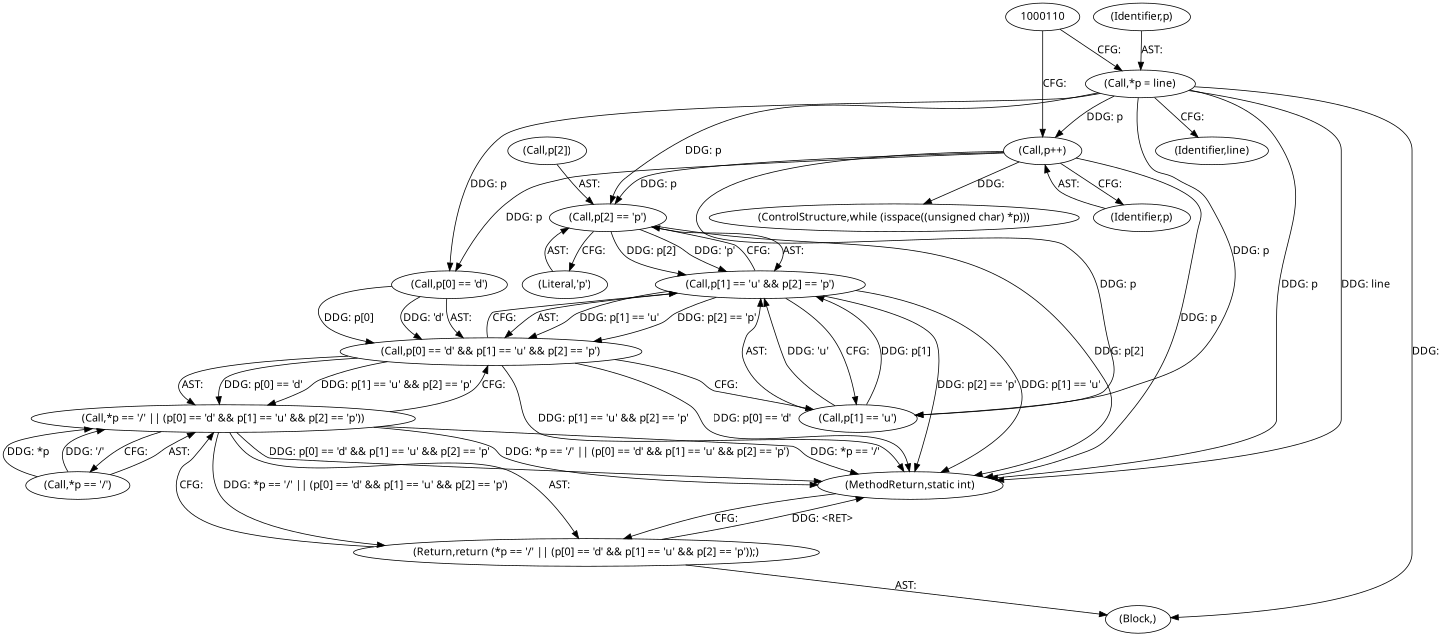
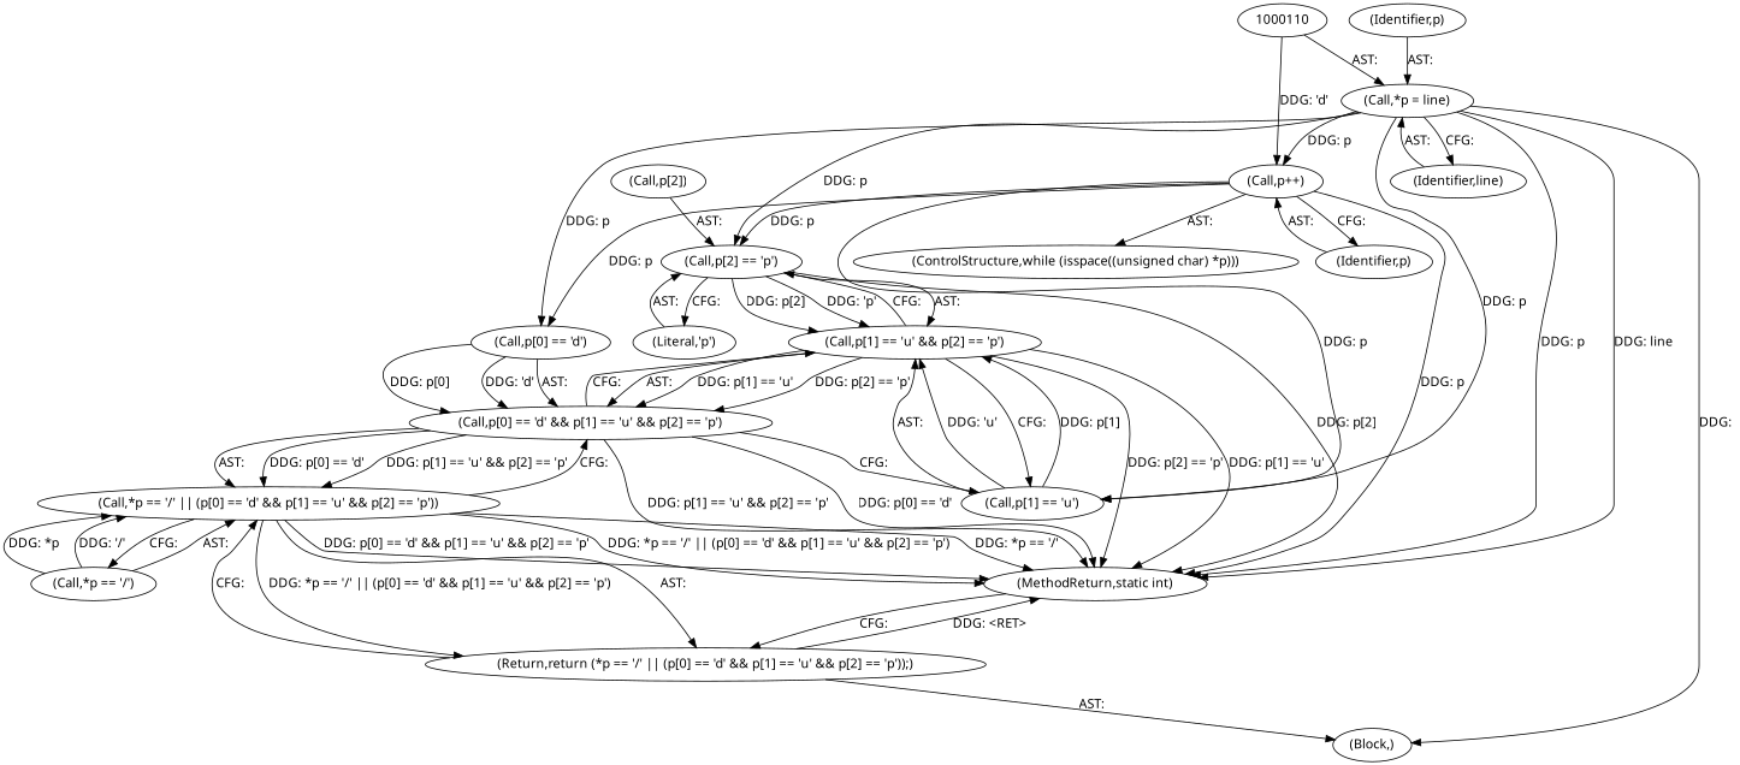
  digraph {
    fontname="Noto Sans"
    node [fontname="Noto Sans"]
    edge [fontname="Noto Sans"]
    n1 [label="(Call,p[2] == 'p')"]
    n2 [label="(Call,p[1] == 'u' && p[2] == 'p')"]
    n3 [label="(MethodReturn,static int)"]
    n4 [label="(Literal,'p')"]
    n5 [label="(Call,p[1] == 'u')"]
    n6 [label="(Call,p[0] == 'd' && p[1] == 'u' && p[2] == 'p')"]
    n7 [label="(Return,return (*p == '/' || (p[0] == 'd' && p[1] == 'u' && p[2] == 'p'));)"]
    n8 [label="(Call,*p = line)"]
    n9 [label="(Call,p++)"]
    n10 [label="(Call,p[0] == 'd')"]
    n11 [label="(Block,)"]
    n12 [label="(Identifier,line)"]
    n13 [label="(Identifier,p)"]
    n14 [label="(ControlStructure,while (isspace((unsigned char) *p)))"]
    n15 [label="(Call,*p == '/' || (p[0] == 'd' && p[1] == 'u' && p[2] == 'p'))"]
    n16 [label="(Call,*p == '/')"]
    n17 [label="(Call,p[2])"]
    n18 [label="(Identifier,p)"]
    1000110
    n1 -> n2 [label="AST: "]
    n1 -> n2 [label="DDG: p[2]"]
    n1 -> n2 [label="DDG: 'p'"]
    n1 -> n3 [label="DDG: p[2]"]
    n1 -> n4 [label="CFG: "]
    n2 -> n1 [label="CFG: "]
    n2 -> n3 [label="DDG: p[2] == 'p'"]
    n2 -> n3 [label="DDG: p[1] == 'u'"]
    n2 -> n5 [label="CFG: "]
    n2 -> n6 [label="AST: "]
    n2 -> n6 [label="DDG: p[1] == 'u'"]
    n2 -> n6 [label="DDG: p[2] == 'p'"]
    n3 -> n7 [label="CFG: "]
    n4 -> n1 [label="AST: "]
    n5 -> n2 [label="AST: "]
    n5 -> n2 [label="DDG: p[1]"]
    n5 -> n2 [label="DDG: 'u'"]
    n6 -> n2 [label="CFG: "]
    n6 -> n3 [label="DDG: p[1] == 'u' && p[2] == 'p'"]
    n6 -> n3 [label="DDG: p[0] == 'd'"]
    n6 -> n5 [label="CFG: "]
    n6 -> n15 [label="AST: "]
    n6 -> n15 [label="DDG: p[0] == 'd'"]
    n6 -> n15 [label="DDG: p[1] == 'u' && p[2] == 'p'"]
    n7 -> n3 [label="DDG: <RET>"]
    n7 -> n11 [label="AST: "]
    n7 -> n15 [label="CFG: "]
    n8 -> n1 [label="DDG: p"]
    n8 -> n3 [label="DDG: p"]
    n8 -> n3 [label="DDG: line"]
    n8 -> n5 [label="DDG: p"]
    n8 -> n9 [label="DDG: p"]
    n8 -> n10 [label="DDG: p"]
    n8 -> n11 [label="DDG: "]
    n8 -> n12 [label="CFG: "]
    n9 -> n1 [label="DDG: p"]
    n9 -> n3 [label="DDG: p"]
    n9 -> n5 [label="DDG: p"]
    n9 -> n10 [label="DDG: p"]
    n9 -> n13 [label="CFG: "]
-   n9 -> n14 [label="DDG: "]
+   n9 -> n14 [label="AST: "]
    n10 -> n6 [label="AST: "]
    n10 -> n6 [label="DDG: p[0]"]
    n10 -> n6 [label="DDG: 'd'"]
+   n12 -> n8 [label="AST: "]
    n13 -> n9 [label="AST: "]
    n15 -> n3 [label="DDG: *p == '/'"]
    n15 -> n3 [label="DDG: p[0] == 'd' && p[1] == 'u' && p[2] == 'p'"]
    n15 -> n3 [label="DDG: *p == '/' || (p[0] == 'd' && p[1] == 'u' && p[2] == 'p')"]
    n15 -> n6 [label="CFG: "]
    n15 -> n7 [label="AST: "]
    n15 -> n7 [label="DDG: *p == '/' || (p[0] == 'd' && p[1] == 'u' && p[2] == 'p')"]
    n15 -> n16 [label="CFG: "]
    n16 -> n15 [label="AST: "]
    n16 -> n15 [label="DDG: *p"]
    n16 -> n15 [label="DDG: '/'"]
    n17 -> n1 [label="AST: "]
    n18 -> n8 [label="AST: "]
-   1000110 -> n8 [label="CFG: "]
-   1000110 -> n9 [label="CFG: "]
+   1000110 -> n8 [label="AST: "]
+   1000110 -> n9 [label="DDG: 'd'"]
  }
